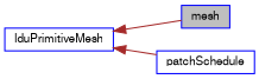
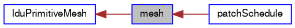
  digraph {
    rankdir=LR
    node [color=blue fontname=FreeSans fontsize=10 shape=record]
    edge [color=brown dir=back fontname=FreeSans fontsize=10 labelfontname=FreeSans labelfontsize=10 style=solid]
    n1 [fillcolor=grey75 fontcolor=black height=0.2 label=mesh style=filled width=0.4]
    n2 [height=0.2 label=patchSchedule width=0.4]
    n3 [height=0.2 label=lduPrimitiveMesh width=0.4]
-   n3 -> n2
+   n1 -> n2
    n3 -> n1
  }
